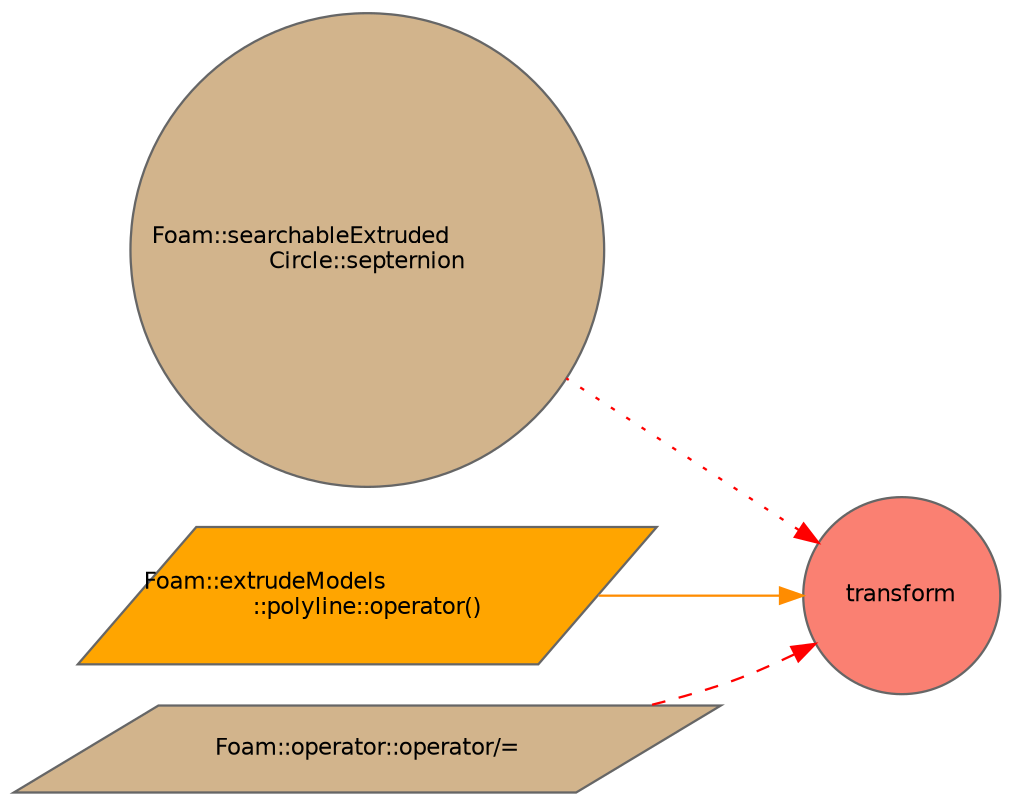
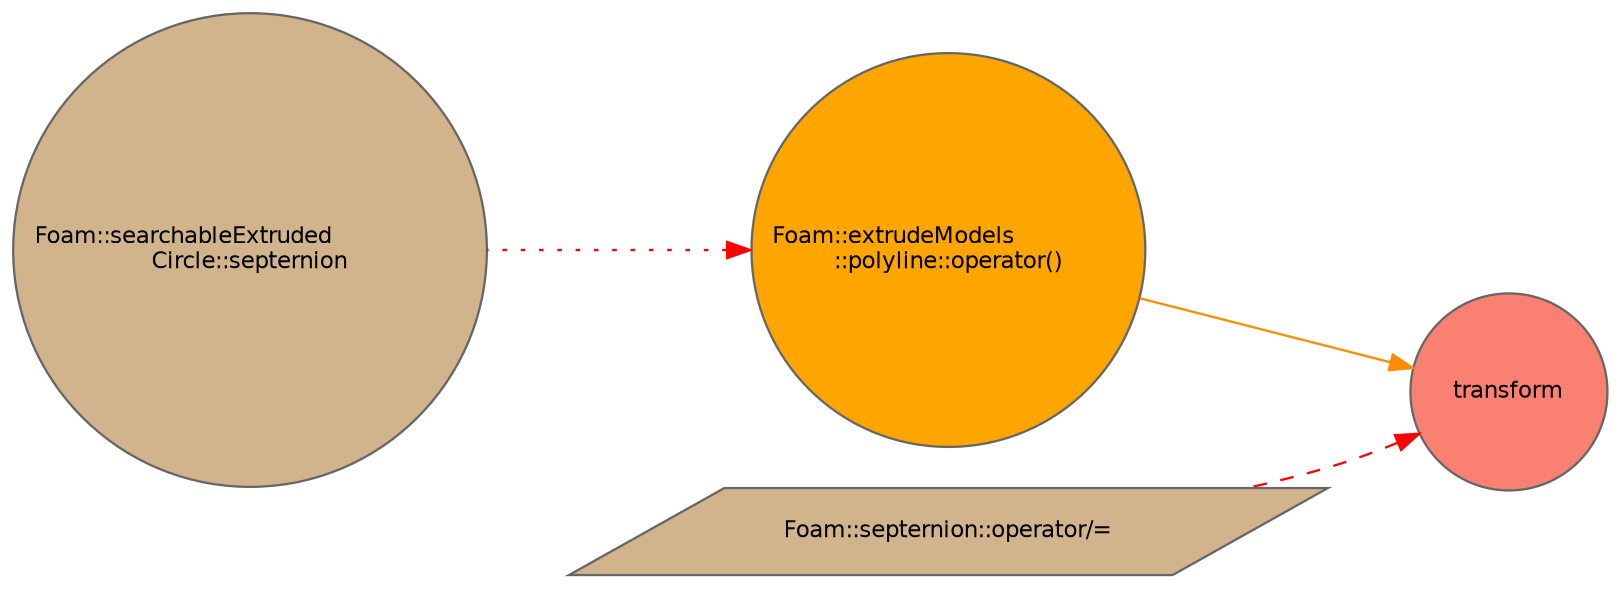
  digraph {
    rankdir=RL
    node [color=grey40 fillcolor=tan fontname=Helvetica fontsize=10 shape=circle style=filled]
    edge [color=red dir=back fontname=Helvetica fontsize=10 labelfontname=Helvetica labelfontsize=10]
    n1 [color=gray40 fillcolor=salmon fontcolor=black height=0.2 label=transform width=0.4]
    n2 [height=0.2 label="Foam::searchableExtruded\lCircle::septernion" width=0.4]
-   n3 [fillcolor=orange height=0.2 label="Foam::extrudeModels\l::polyline::operator()" shape=parallelogram width=0.4]
-   n4 [height=0.2 label="Foam::operator::operator/=" shape=parallelogram width=0.4]
-   n1 -> n2 [style=dotted]
+   n3 [fillcolor=orange height=0.2 label="Foam::extrudeModels\l::polyline::operator()" width=0.4]
+   n4 [height=0.2 label="Foam::septernion::operator/=" shape=parallelogram width=0.4]
+   n3 -> n2 [style=dotted]
    n1 -> n3 [color=darkorange style=solid]
    n1 -> n4 [style=dashed]
  }
